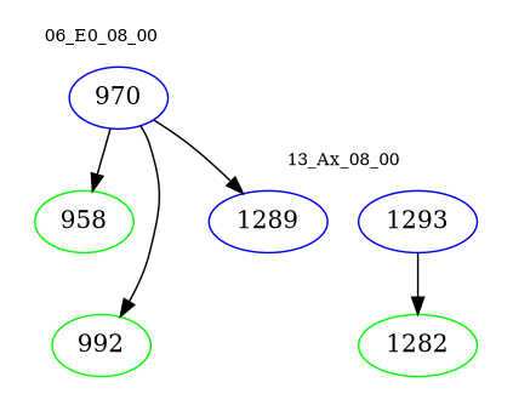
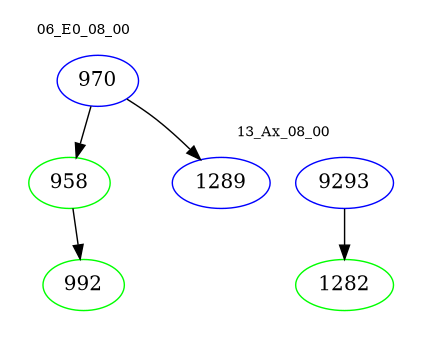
  digraph {
    node [color=blue]
    edge [color=black]
-   n1 [label=1293]
+   n1 [label=9293]
    n2 [color=green label=1282]
    n3 [label=1289]
    n4 [label=970]
    n5 [color=green label=958]
    n6 [color=green label=992]
    subgraph cluster_1 {
      color=white
      fontsize=10
      label="13_Ax_08_00"
      n1
      n2
      n3
    }
    subgraph cluster_2 {
      color=white
      fontsize=10
      label="06_E0_08_00"
      n4
      n5
      n6
    }
    n1 -> n2
    n4 -> n3
    n4 -> n5
-   n4 -> n6
+   n5 -> n6
  }
